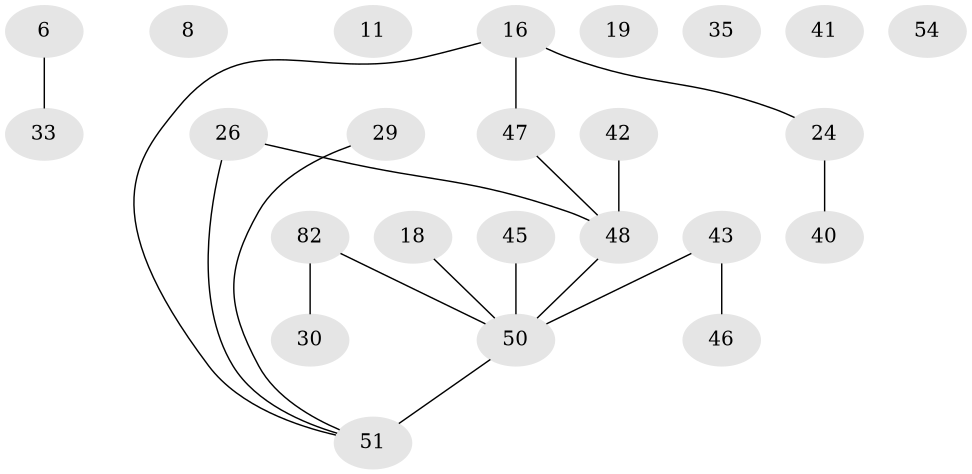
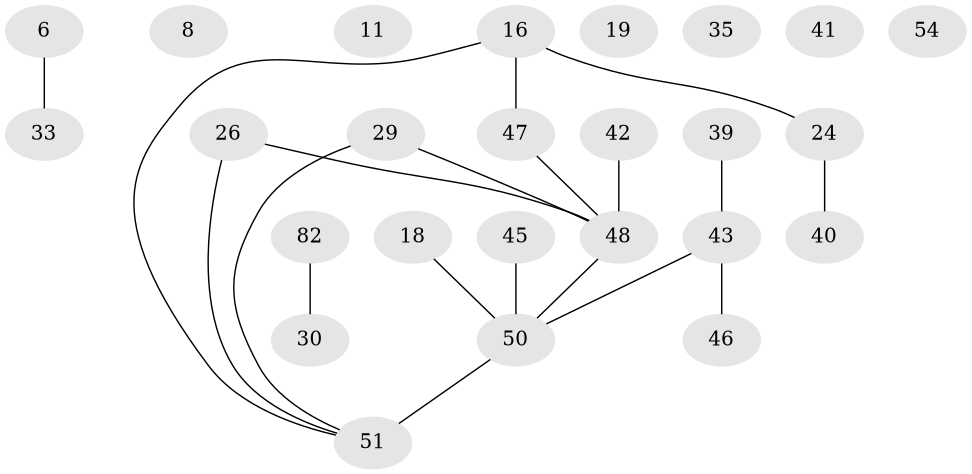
  graph {
    node [color=gray90 style=filled]
    6
    33
    8
    11
    n5 [label=82]
    n6 [label=30]
    50 [super="+9+10+49"]
    51 [super="+22"]
    16
    24
    47
    40
    48 [super="+5+20+38+37"]
    18
    19
    26
    29 [super="+17"]
    35
    43 [super="+30+36"]
    46
+   39
    41
    42
    n24 [label=54]
    45
    6 -- 33
    n5 -- n6
-   n5 -- 50
    50 -- 51 [weight=3]
    16 -- 51
    16 -- 24
    16 -- 47 [weight=2]
    24 -- 40
    47 -- 48
    48 -- 50 [weight=4]
    18 -- 50
    26 -- 51
    26 -- 48
    29 -- 51
+   29 -- 48
    43 -- 50 [weight=2]
    43 -- 46
+   39 -- 43
    42 -- 48
    45 -- 50 [weight=2]
  }
